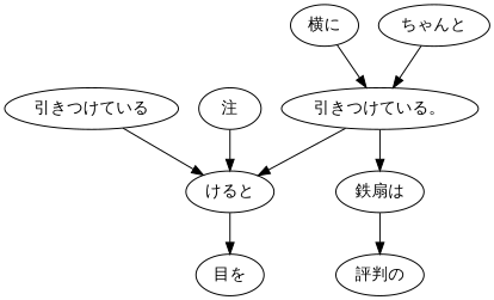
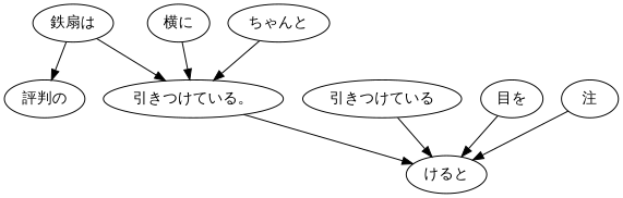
  digraph {
    fontname=Ubuntu
    node [fontname=Ubuntu]
    edge [fontname=Ubuntu]
    n1 [label="評判の"]
    n2 [label="鉄扇は"]
    n3 [label="引きつけている。"]
    n4 [label="けると"]
    n5 [label="引きつけている"]
    n6 [label="目を"]
    n7 [label="注"]
    n8 [label="横に"]
    n9 [label="ちゃんと"]
    n2 -> n1
-   n3 -> n2
+   n2 -> n3
    n3 -> n4
    n5 -> n4
-   n4 -> n6
+   n6 -> n4
    n7 -> n4
    n8 -> n3
    n9 -> n3
  }
